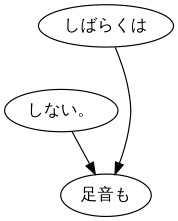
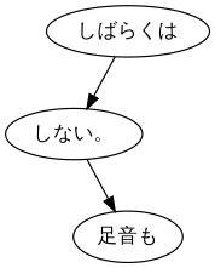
  digraph {
    fontname="Patrick Hand"
    node [fontname="Patrick Hand"]
    edge [fontname="Patrick Hand"]
    n1 [label="しばらくは"]
    n2 [label="しない。"]
    n3 [label="足音も"]
-   n1 -> n3
+   n1 -> n2
    n2 -> n3
  }
